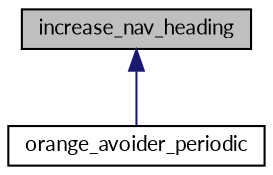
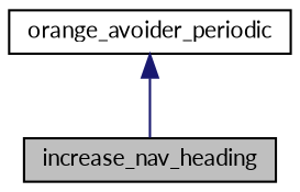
  digraph {
    rankdir=TB
    fontname=Lato
    node [color=black fontname=Lato fontsize=10 shape=record style=filled]
    n1 [fillcolor=grey75 fontcolor=black height=0.2 label=increase_nav_heading width=0.4]
    n2 [fillcolor=white height=0.2 label=orange_avoider_periodic width=0.4]
-   n1 -> n2 [color=midnightblue dir=back fontname=Lato fontsize=10 labelfontname=FreeSans labelfontsize=10 style=solid]
+   n2 -> n1 [color=midnightblue dir=back fontname=Lato fontsize=10 labelfontname=FreeSans labelfontsize=10 style=solid]
  }
